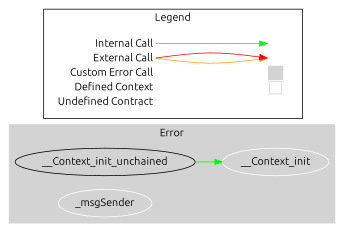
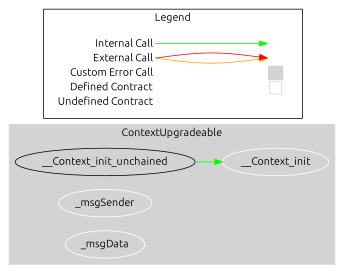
  digraph {
    compound=true
    fontname=Ubuntu
    rankdir=LR
    node [fontname=Ubuntu]
    edge [color=green fontname=Ubuntu headport="i2:w" tailport="i2:e"]
    n1 [color=white label=__Context_init]
    n2 [label=__Context_init_unchained]
    n3 [color=white label=_msgSender]
-   n5 [label=<<table border="0" cellpadding="2" cellspacing="0" cellborder="0">   <tr><td align="right" port="i1">Internal Call</td></tr>   <tr><td align="right" port="i2">External Call</td></tr>   <tr><td align="right" port="i2">Custom Error Call</td></tr>   <tr><td align="right" port="i3">Defined Context</td></tr>   <tr><td align="right" port="i4">Undefined Contract</td></tr>   </table>> shape=plaintext]
+   n4 [color=white label=_msgData]
+   n5 [label=<<table border="0" cellpadding="2" cellspacing="0" cellborder="0">   <tr><td align="right" port="i1">Internal Call</td></tr>   <tr><td align="right" port="i2">External Call</td></tr>   <tr><td align="right" port="i2">Custom Error Call</td></tr>   <tr><td align="right" port="i3">Defined Contract</td></tr>   <tr><td align="right" port="i4">Undefined Contract</td></tr>   </table>> shape=plaintext]
    n6 [label=<<table border="0" cellpadding="2" cellspacing="0" cellborder="0">   <tr><td port="i1">&nbsp;&nbsp;&nbsp;</td></tr>   <tr><td port="i2">&nbsp;&nbsp;&nbsp;</td></tr>   <tr><td port="i3" bgcolor="lightgray">&nbsp;&nbsp;&nbsp;</td></tr>   <tr><td port="i4">     <table border="1" cellborder="0" cellspacing="0" cellpadding="7" color="lightgray">       <tr>        <td></td>       </tr>      </table>   </td></tr>   </table>> shape=plaintext]
    subgraph cluster_1 {
      bgcolor=lightgray
      color=lightgray
-     label=Error
+     label=ContextUpgradeable
      style=filled
      n1
      n2
      n3
+     n4
    }
    subgraph cluster_2 {
      label=Legend
      n5
      n6
    }
    n2 -> n1
    n5 -> n6 [headport="i1:w" tailport="i1:e"]
    n5 -> n6 [color=orange]
    n5 -> n6 [color=red]
  }
